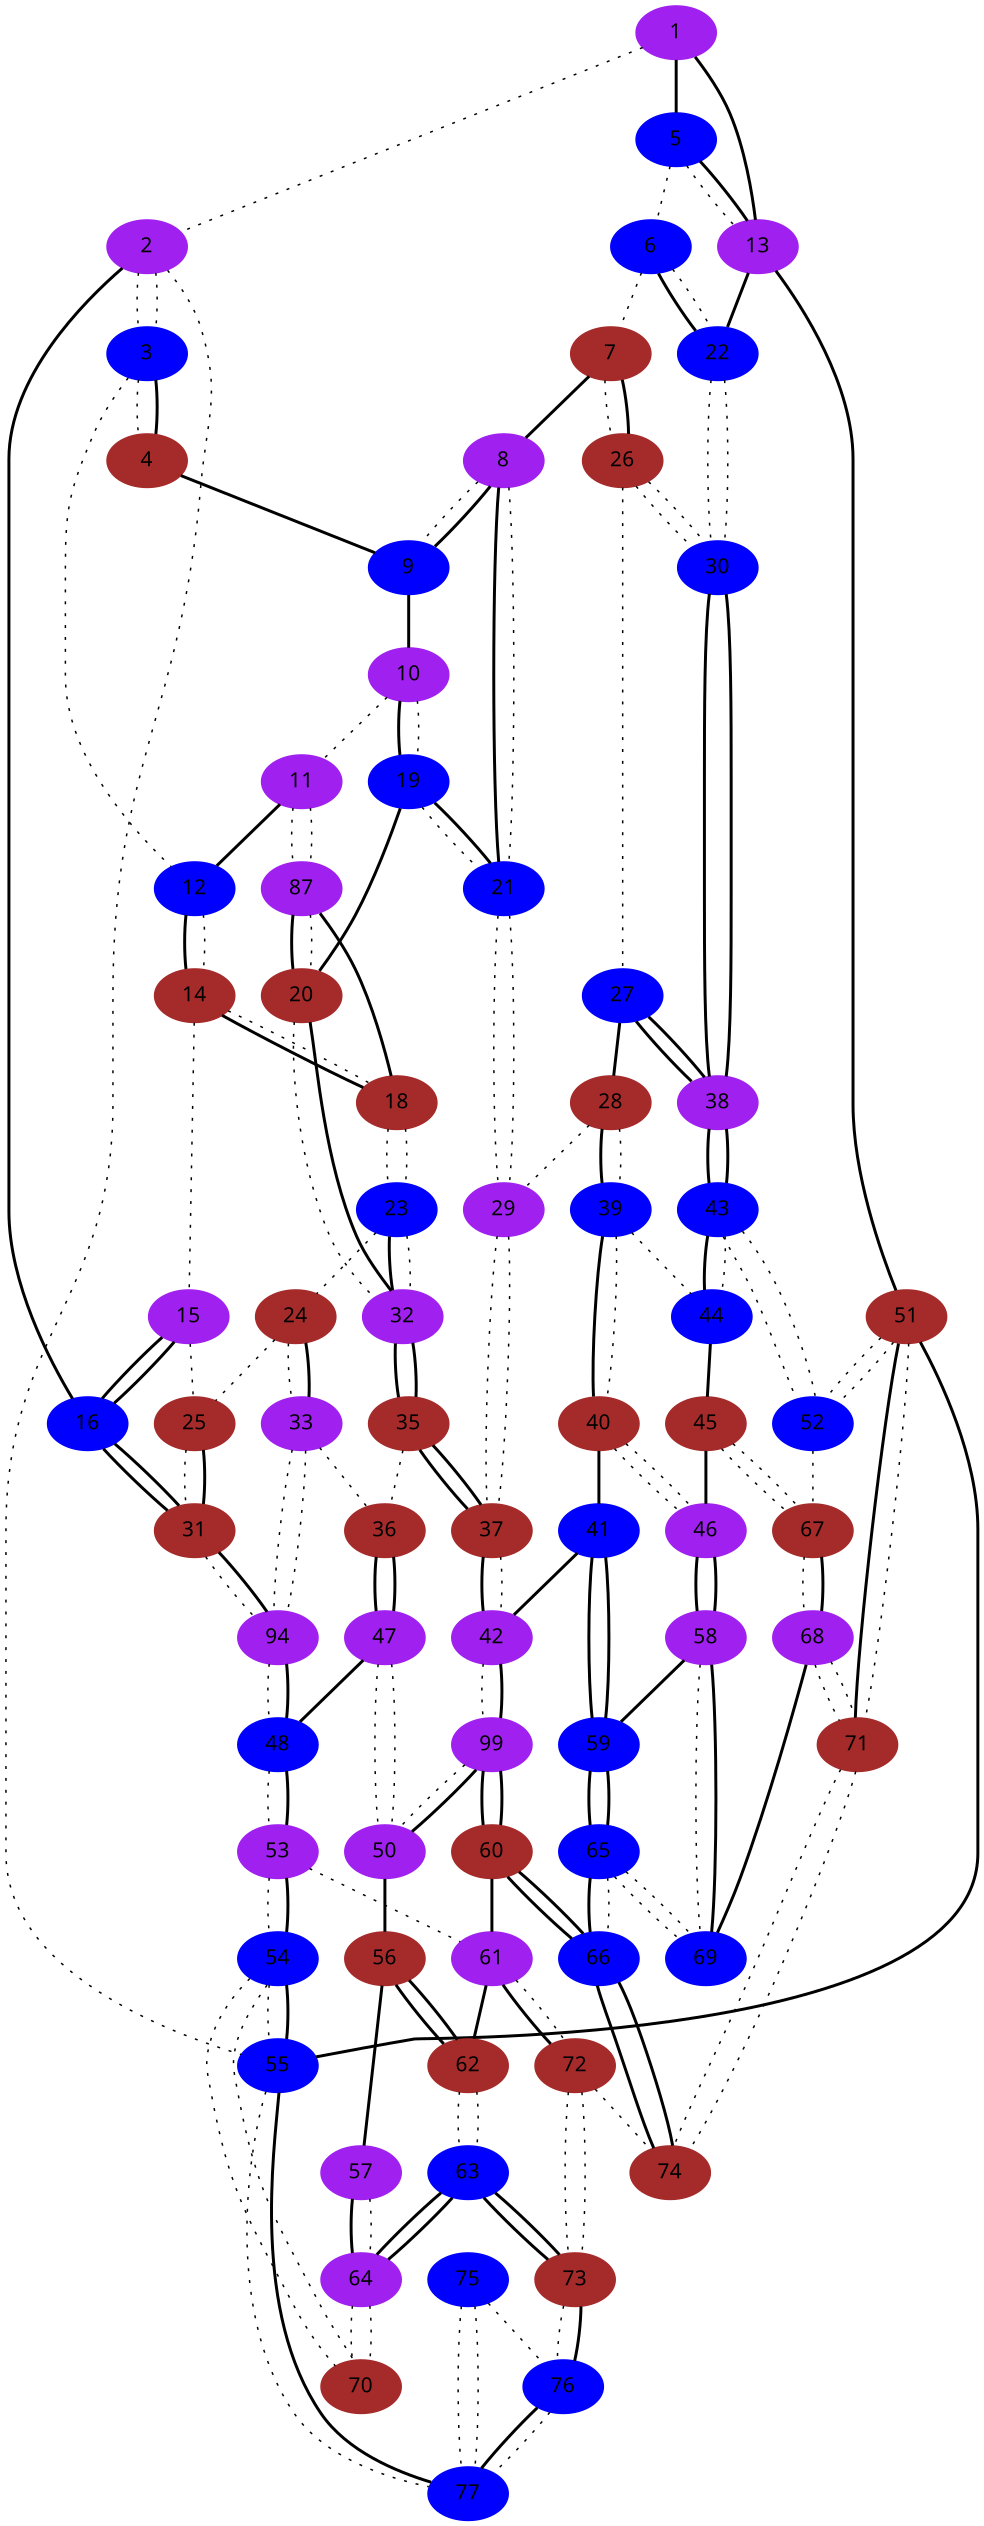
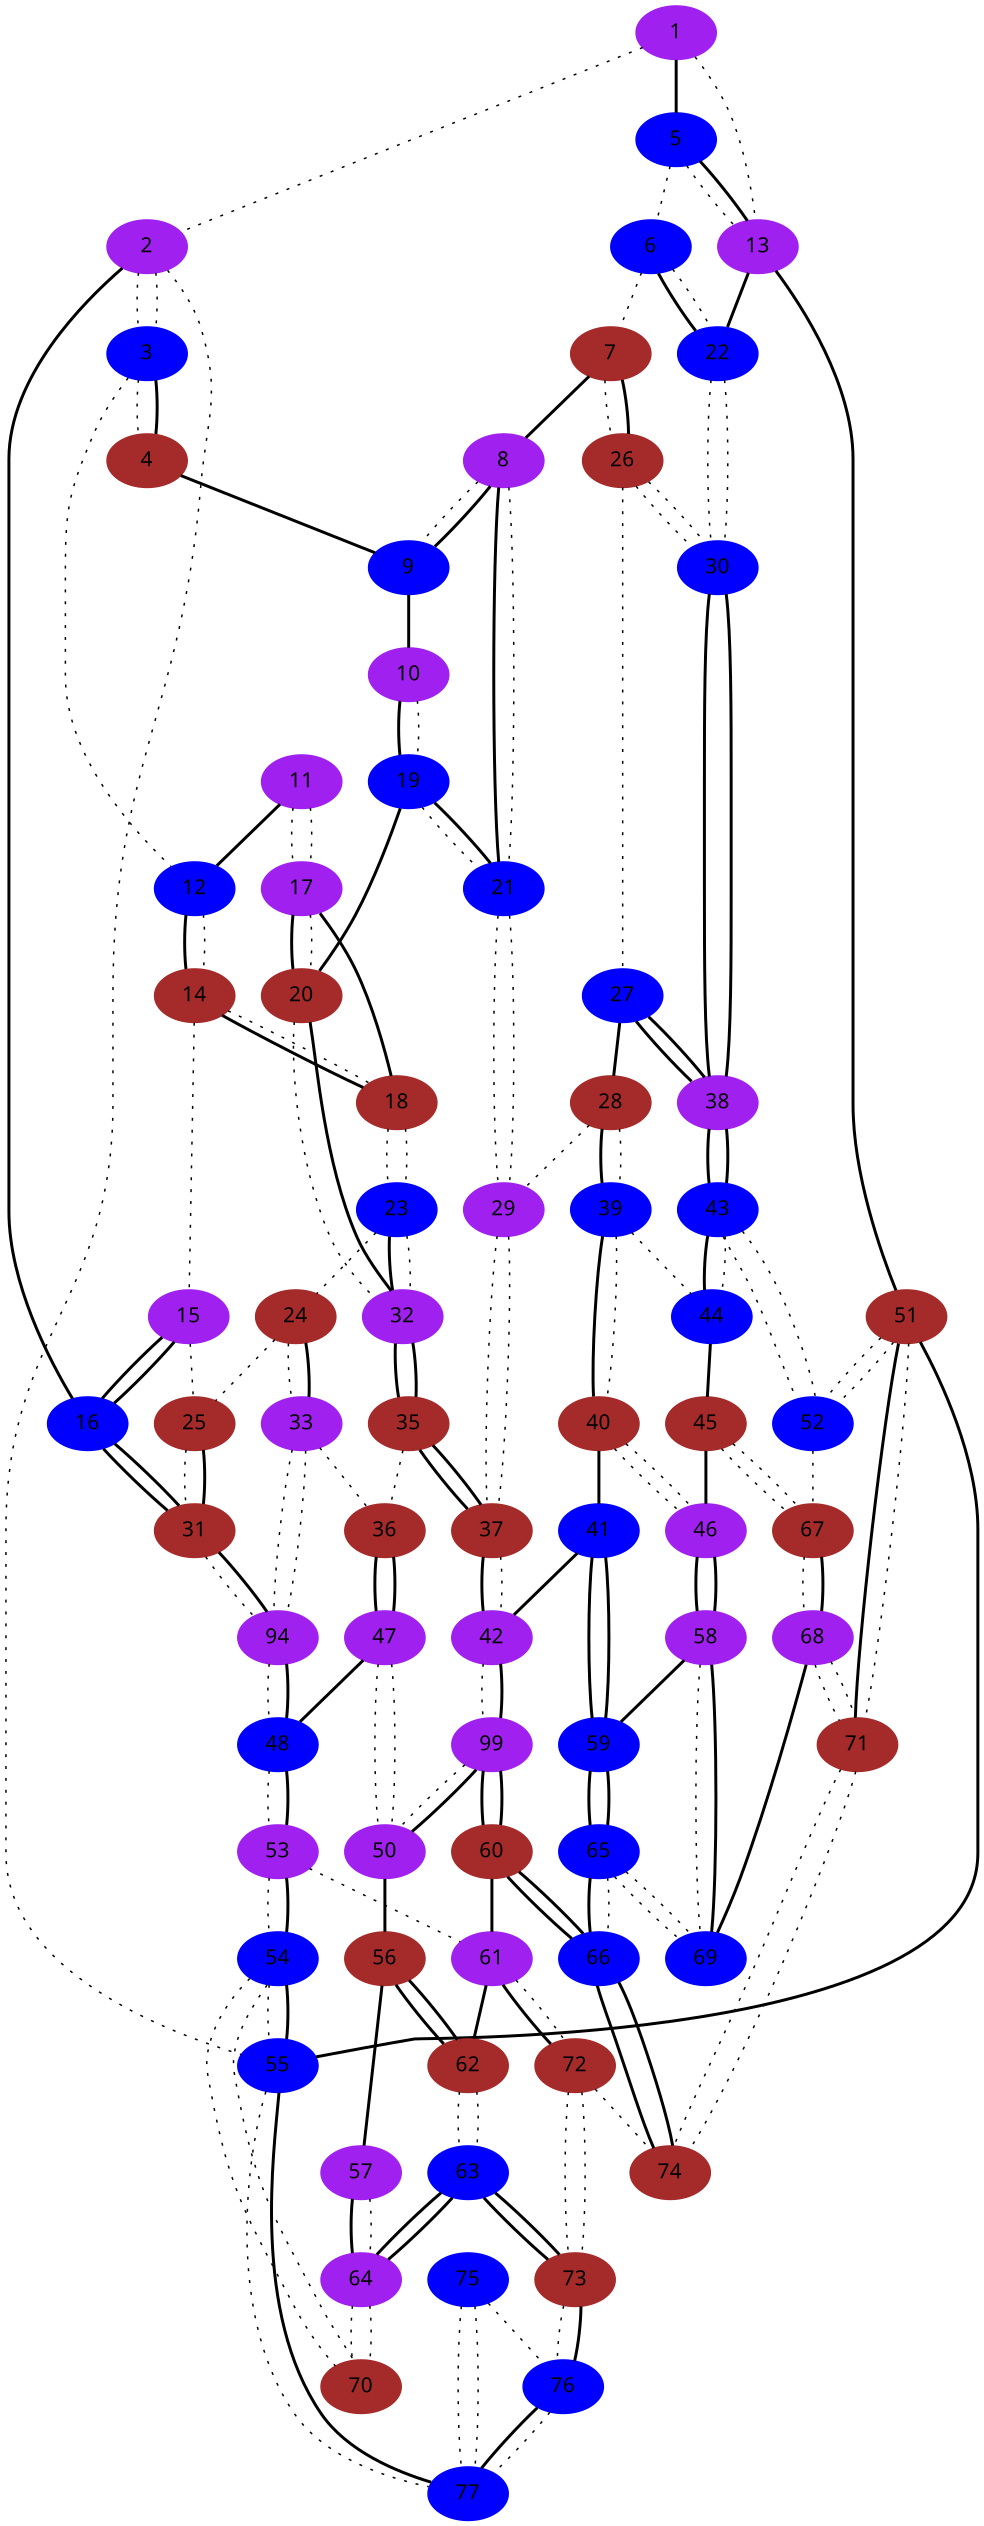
  graph {
    fontname="Noto Sans"
    node [color=blue fontname="Noto Sans" style=filled]
    edge [fontname="Noto Sans" style=dotted]
    1 [color=purple]
    2 [color=purple]
    5
    13 [color=purple]
    3
    16
    55
    6
    22
    51 [color=brown]
    4 [color=brown]
    12
    31 [color=brown]
    77
    9
    14 [color=brown]
    10 [color=purple]
    7 [color=brown]
    8 [color=purple]
    26 [color=brown]
    30
    21
    27
    29 [color=purple]
    11 [color=purple]
    19
-   17 [color=purple label=87]
+   17 [color=purple]
    20 [color=brown]
    18 [color=brown]
    15 [color=purple]
    52
    71 [color=brown]
    25 [color=brown]
    23
    n35 [color=purple label=94]
    32 [color=purple]
    24 [color=brown]
    35 [color=brown]
    37 [color=brown]
    38 [color=purple]
    33 [color=purple]
    36 [color=brown]
    28 [color=brown]
    39
    43
    40 [color=brown]
    44
    42 [color=purple]
    48
    47 [color=purple]
    53 [color=purple]
    50 [color=purple]
    n53 [color=purple label=99]
    41
    46 [color=purple]
    45 [color=brown]
    59
    58 [color=purple]
    65
    60 [color=brown]
    67 [color=brown]
    68 [color=purple]
    69
    56 [color=brown]
    54
    61 [color=purple]
    66
    57 [color=purple]
    62 [color=brown]
    74 [color=brown]
    70 [color=brown]
    64 [color=purple]
    63
    72 [color=brown]
    73 [color=brown]
    76
    75
    1 -- 2
    1 -- 5 [style=bold]
-   1 -- 13 [style=bold]
+   1 -- 13
    2 -- 3
    2 -- 3
    2 -- 16 [style=bold]
    2 -- 55
    5 -- 13
    5 -- 13 [style=bold]
    5 -- 6
    13 -- 22 [style=bold]
    13 -- 51 [style=bold]
    3 -- 4
    3 -- 4 [style=bold]
    3 -- 12
    16 -- 31 [style=bold]
    16 -- 31 [style=bold]
    55 -- 77
    55 -- 77 [style=bold]
    6 -- 22 [style=bold]
    6 -- 22
    6 -- 7
    22 -- 30
    22 -- 30
    51 -- 55 [style=bold]
    51 -- 52
    51 -- 52
    51 -- 71 [style=bold]
    51 -- 71
    4 -- 9 [style=bold]
    12 -- 14 [style=bold]
    12 -- 14
    31 -- n35
    31 -- n35 [style=bold]
    9 -- 10 [style=bold]
    14 -- 18 [style=bold]
    14 -- 18
    14 -- 15
-   10 -- 11
    10 -- 19 [style=bold]
    10 -- 19
    7 -- 8 [style=bold]
    7 -- 26
    7 -- 26 [style=bold]
    8 -- 9
    8 -- 9 [style=bold]
    8 -- 21 [style=bold]
    8 -- 21
    26 -- 30
    26 -- 30
    26 -- 27
    30 -- 38 [style=bold]
    30 -- 38 [style=bold]
    21 -- 29
    21 -- 29
    27 -- 38 [style=bold]
    27 -- 38 [style=bold]
    27 -- 28 [style=bold]
    29 -- 37
    29 -- 37
    11 -- 12 [style=bold]
    11 -- 17
    11 -- 17
    19 -- 21
    19 -- 21 [style=bold]
    19 -- 20 [style=bold]
    17 -- 20 [style=bold]
    17 -- 20
    17 -- 18 [style=bold]
    20 -- 32
    20 -- 32 [style=bold]
    18 -- 23
    18 -- 23
    15 -- 16 [style=bold]
    15 -- 16 [style=bold]
    15 -- 25
    52 -- 67
    71 -- 74
    71 -- 74
    25 -- 31
    25 -- 31 [style=bold]
    23 -- 32 [style=bold]
    23 -- 32
    23 -- 24
    n35 -- 48
    n35 -- 48 [style=bold]
    32 -- 35 [style=bold]
    32 -- 35 [style=bold]
    24 -- 25
    24 -- 33
    24 -- 33 [style=bold]
    35 -- 37 [style=bold]
    35 -- 37 [style=bold]
    35 -- 36
    37 -- 42 [style=bold]
    37 -- 42
    38 -- 43 [style=bold]
    38 -- 43 [style=bold]
    33 -- n35
    33 -- n35
    33 -- 36
    36 -- 47 [style=bold]
    36 -- 47 [style=bold]
    28 -- 29
    28 -- 39 [style=bold]
    28 -- 39
    39 -- 40 [style=bold]
    39 -- 40
    39 -- 44
    43 -- 52
    43 -- 52
    43 -- 44 [style=bold]
    43 -- 44
    40 -- 41 [style=bold]
    40 -- 46
    40 -- 46
    44 -- 45 [style=bold]
    42 -- n53
    42 -- n53 [style=bold]
    48 -- 53
    48 -- 53 [style=bold]
    47 -- 48 [style=bold]
    47 -- 50
    47 -- 50
    53 -- 54
    53 -- 54 [style=bold]
    53 -- 61
    50 -- 56 [style=bold]
    n53 -- 50
    n53 -- 50 [style=bold]
    n53 -- 60 [style=bold]
    n53 -- 60 [style=bold]
    41 -- 42 [style=bold]
    41 -- 59 [style=bold]
    41 -- 59 [style=bold]
    46 -- 58 [style=bold]
    46 -- 58 [style=bold]
    45 -- 46 [style=bold]
    45 -- 67
    45 -- 67
    59 -- 65 [style=bold]
    59 -- 65 [style=bold]
    58 -- 59 [style=bold]
    58 -- 69
    58 -- 69 [style=bold]
    65 -- 69
    65 -- 69
    65 -- 66 [style=bold]
    65 -- 66
    60 -- 61 [style=bold]
    60 -- 66 [style=bold]
    60 -- 66 [style=bold]
    67 -- 68
    67 -- 68 [style=bold]
    68 -- 71
    68 -- 71
    68 -- 69 [style=bold]
    56 -- 57 [style=bold]
    56 -- 62 [style=bold]
    56 -- 62 [style=bold]
    54 -- 55
    54 -- 55 [style=bold]
    54 -- 70
    54 -- 70
    61 -- 62 [style=bold]
    61 -- 72 [style=bold]
    61 -- 72
    66 -- 74 [style=bold]
    66 -- 74 [style=bold]
    57 -- 64 [style=bold]
    57 -- 64
    62 -- 63
    62 -- 63
    64 -- 70
    64 -- 70
    63 -- 64 [style=bold]
    63 -- 64 [style=bold]
    63 -- 73 [style=bold]
    63 -- 73 [style=bold]
    72 -- 74
    72 -- 73
    72 -- 73
    73 -- 76
    73 -- 76 [style=bold]
    76 -- 77 [style=bold]
    76 -- 77
    75 -- 77
    75 -- 77
    75 -- 76
  }
